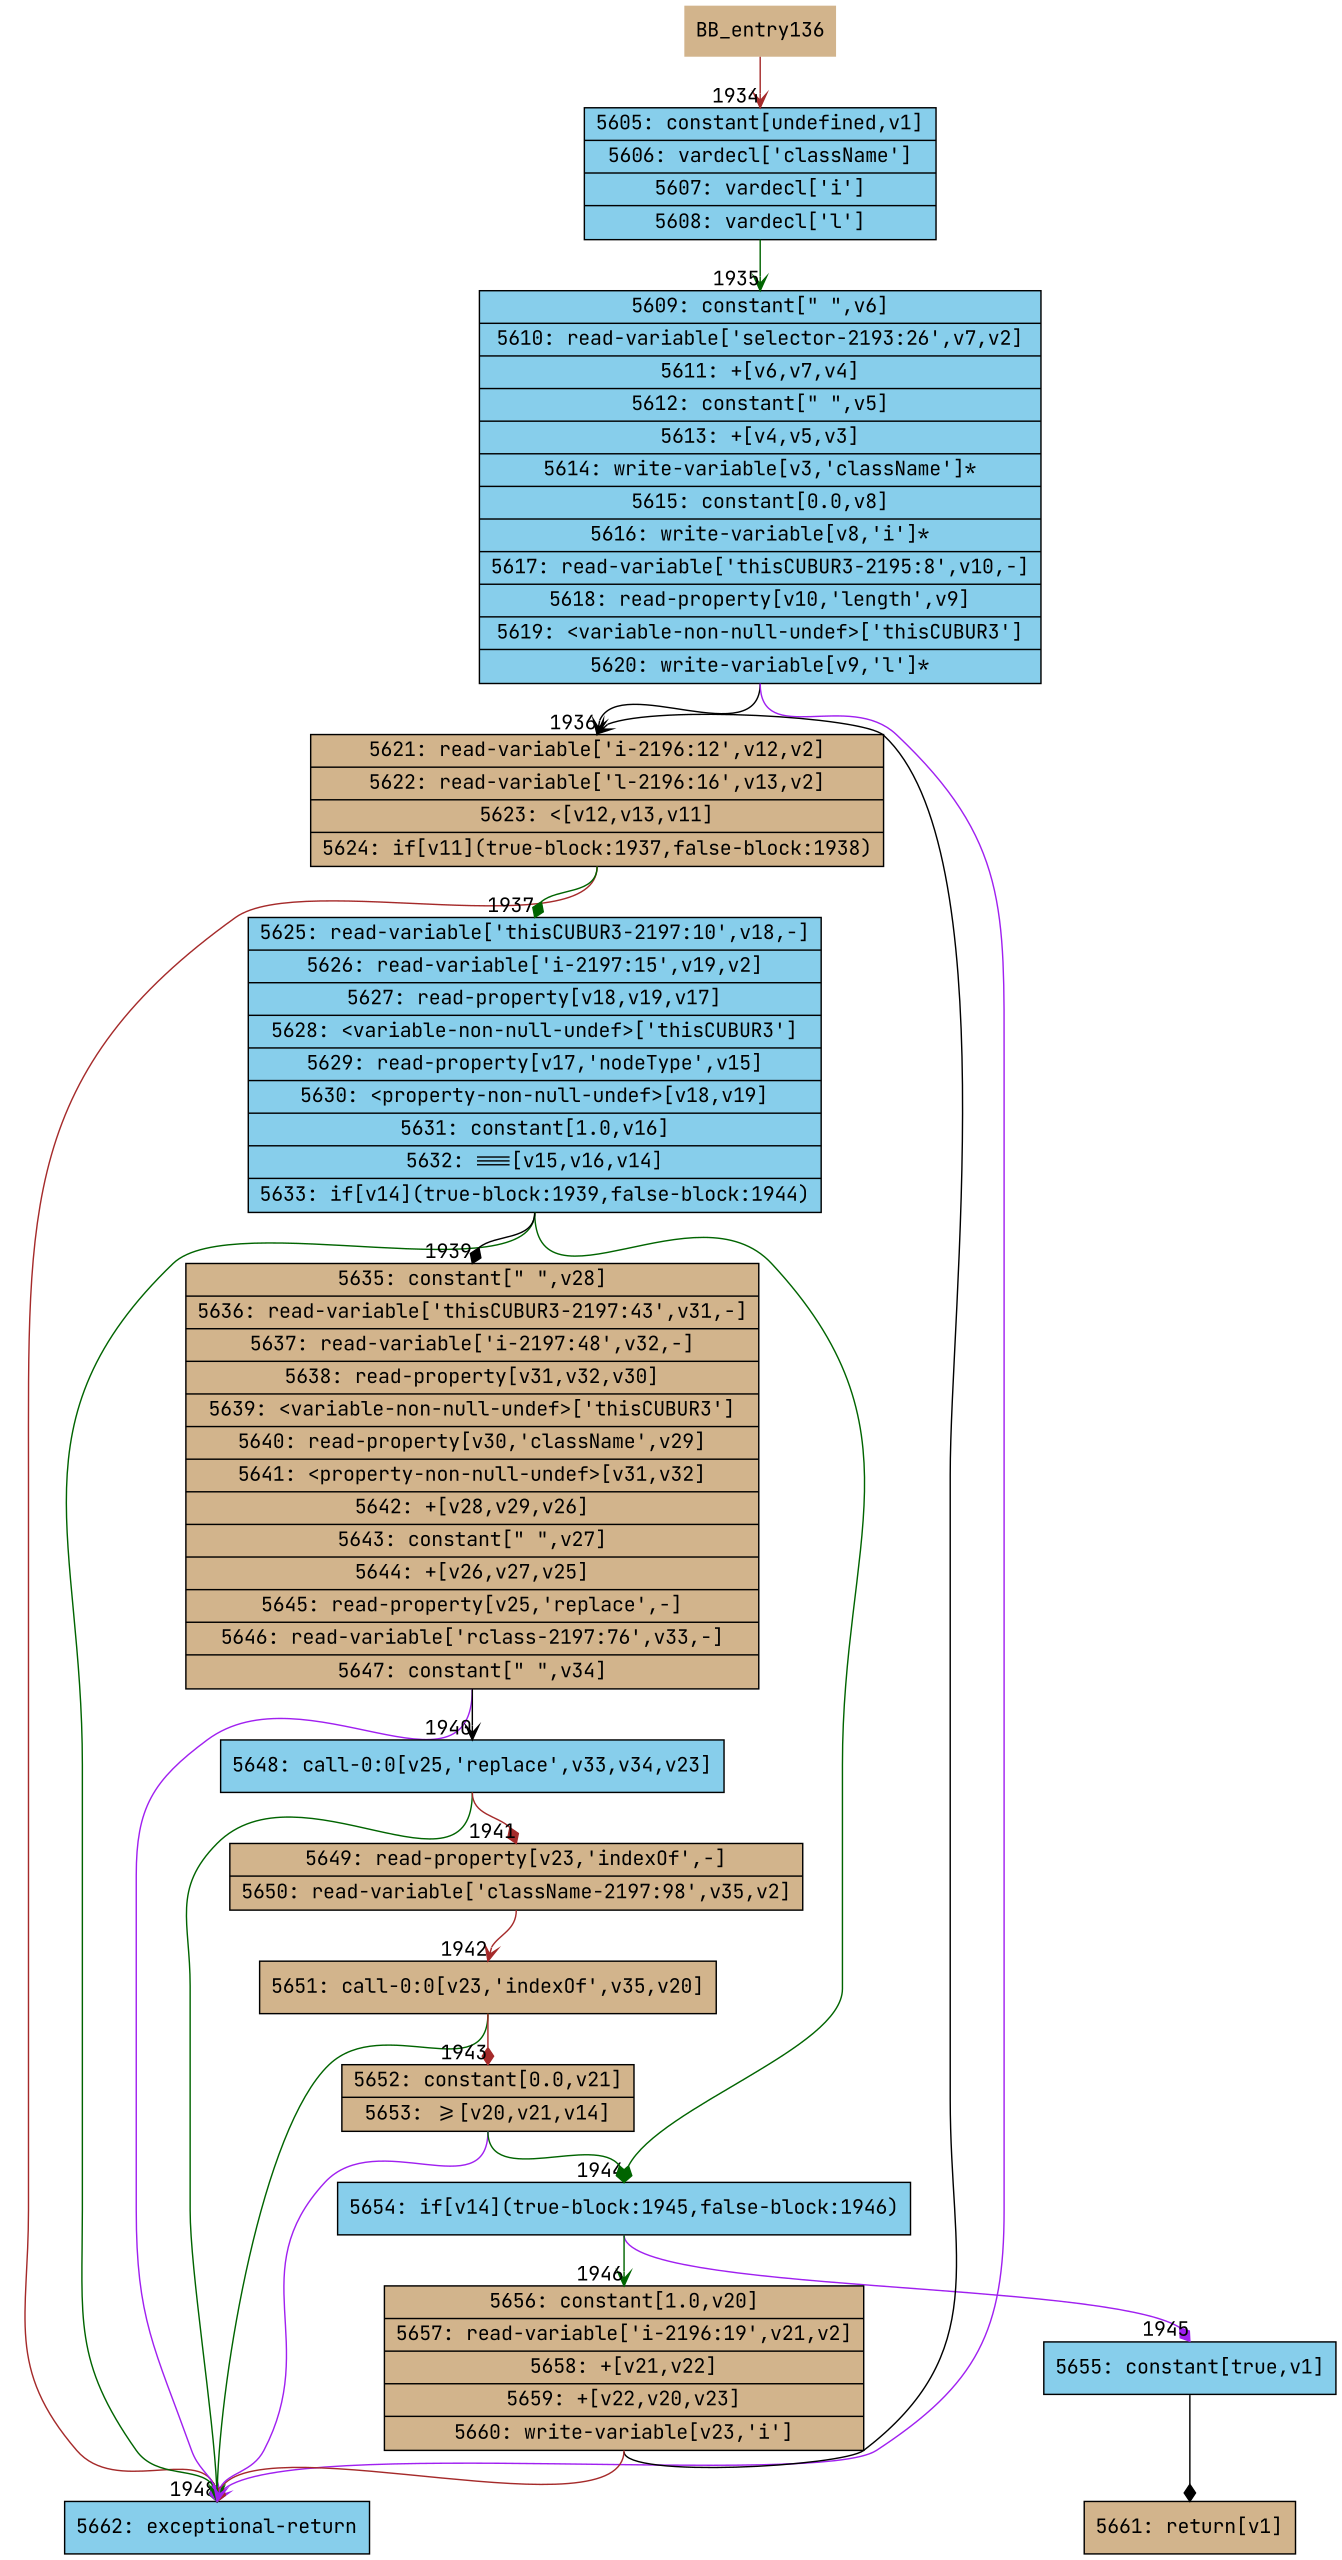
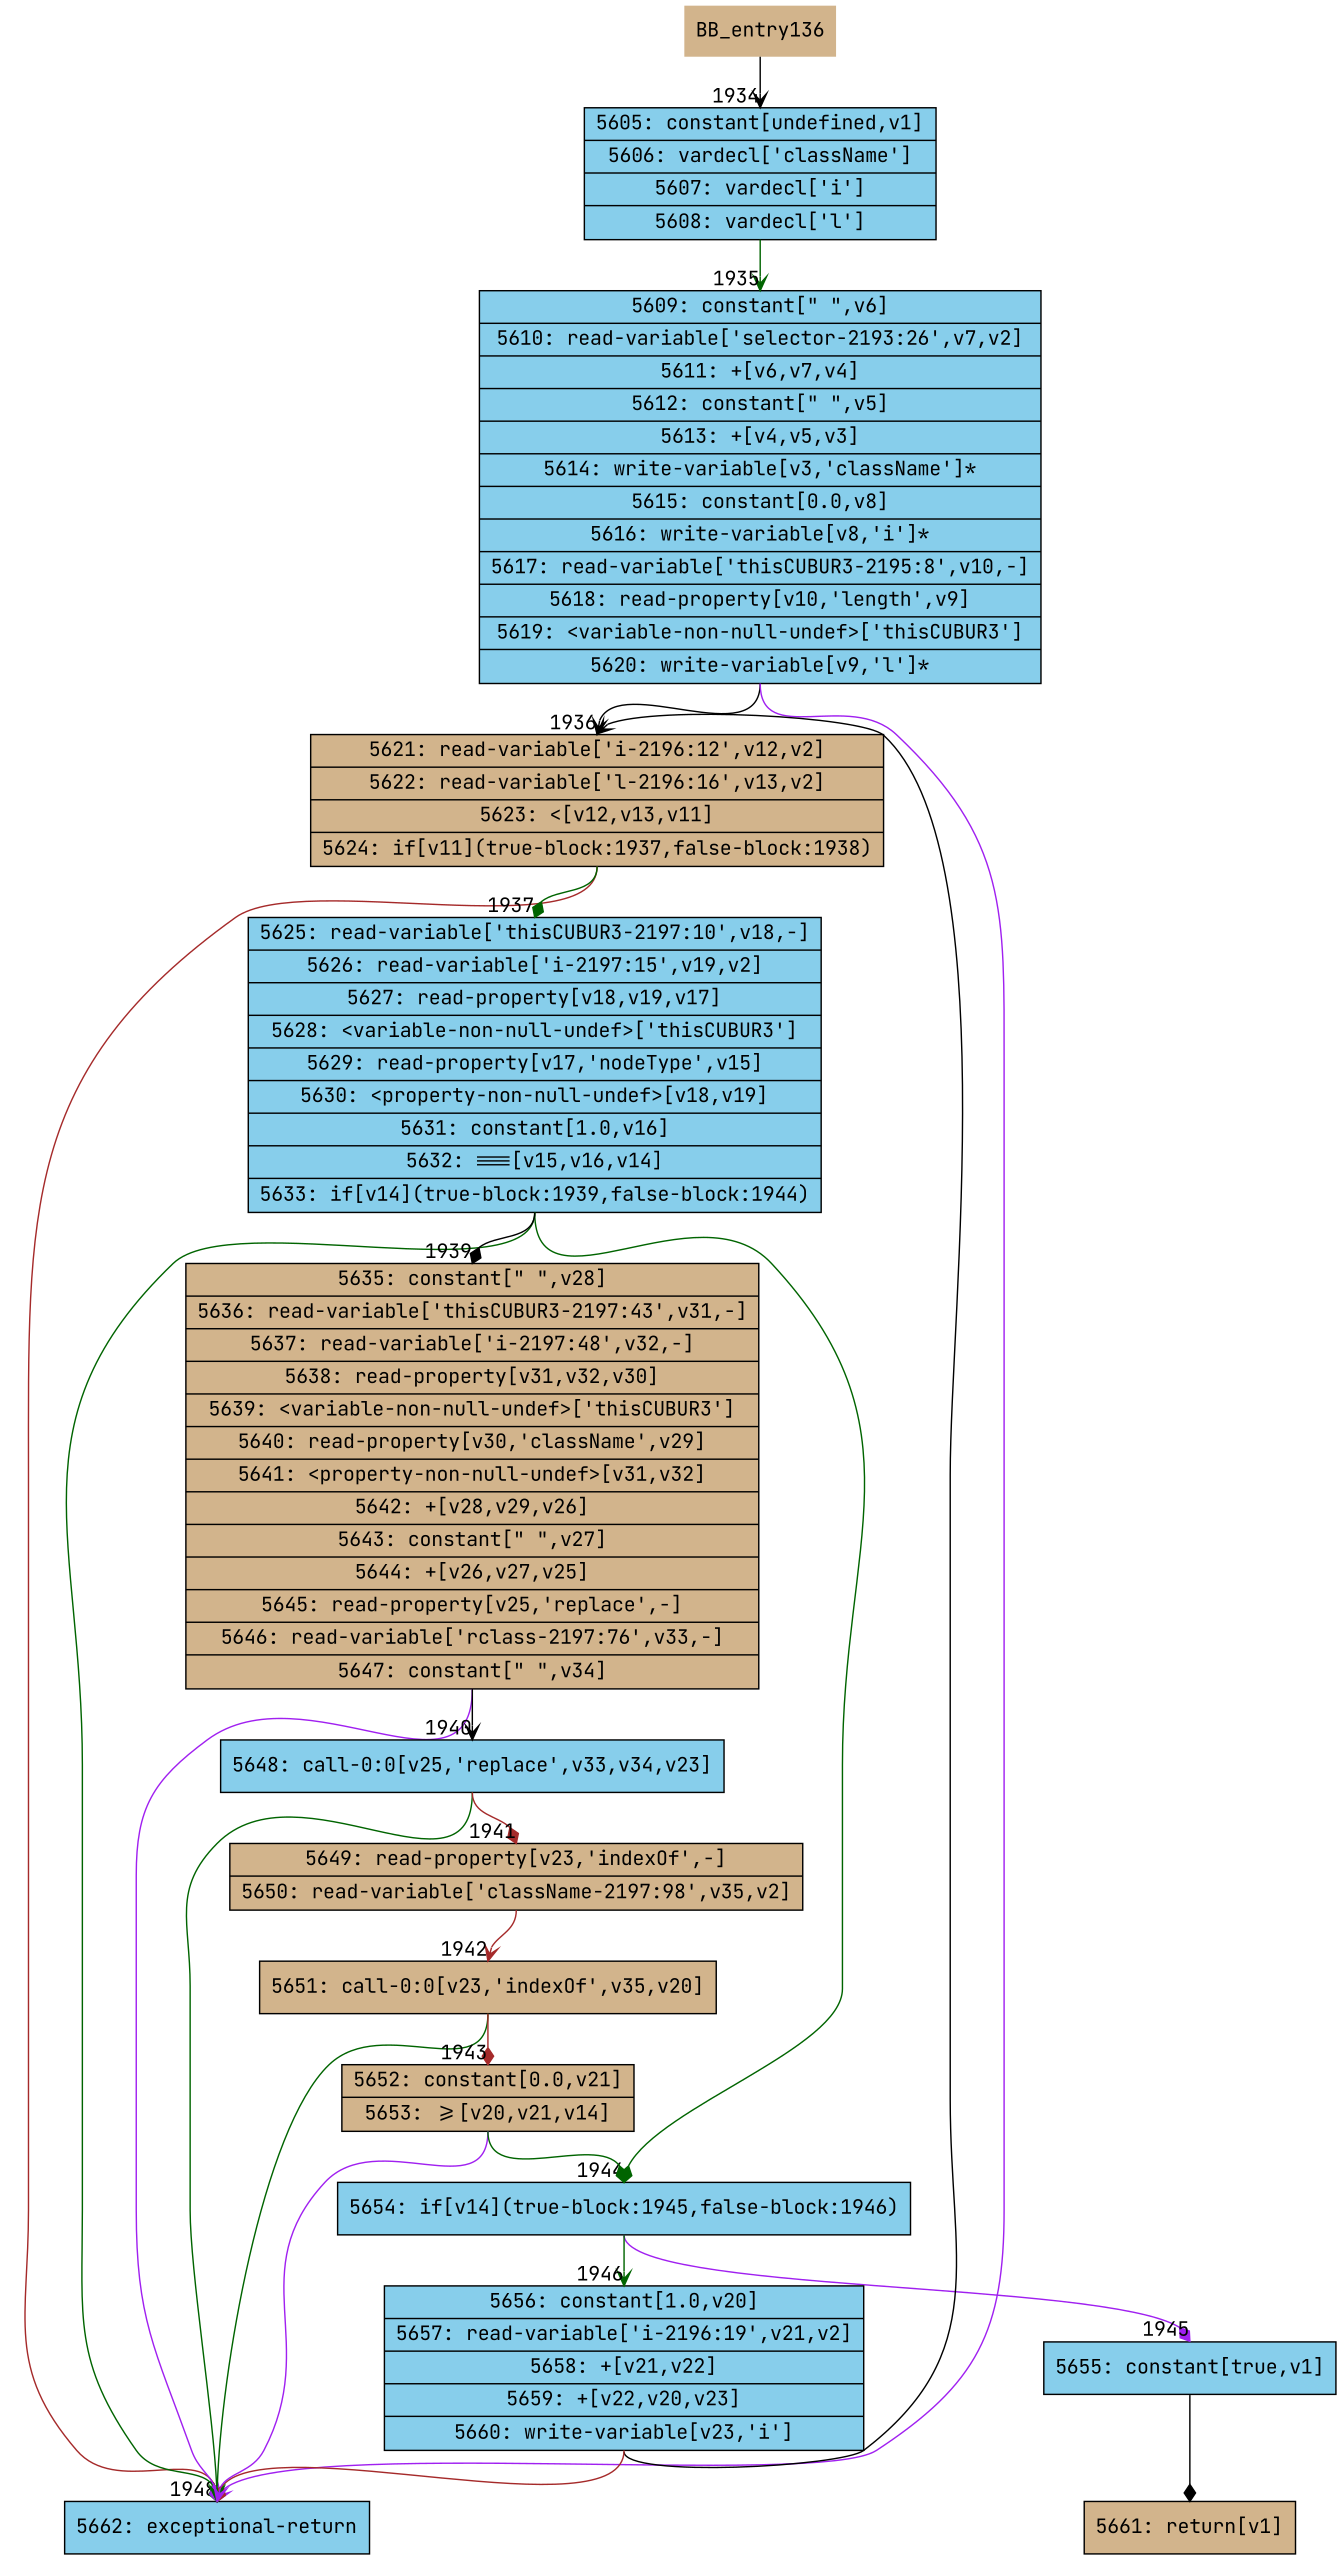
  digraph {
    fontname="JetBrains Mono"
    rankdir=TD
    node [fillcolor=skyblue fontname="JetBrains Mono" shape=record style=filled]
    edge [arrowhead=diamond color=darkgreen fontname="JetBrains Mono" headport=n tailport=s]
    BB_entry136 [fillcolor=tan shape=none]
    n2 [label="{5605: constant[undefined,v1]|5606: vardecl['className']|5607: vardecl['i']|5608: vardecl['l']}"]
    n3 [label="{5609: constant[\" \",v6]|5610: read-variable['selector-2193:26',v7,v2]|5611: +[v6,v7,v4]|5612: constant[\" \",v5]|5613: +[v4,v5,v3]|5614: write-variable[v3,'className']*|5615: constant[0.0,v8]|5616: write-variable[v8,'i']*|5617: read-variable['thisCUBUR3-2195:8',v10,-]|5618: read-property[v10,'length',v9]|5619: \<variable-non-null-undef\>['thisCUBUR3']|5620: write-variable[v9,'l']*}"]
    n4 [fillcolor=tan label="{5621: read-variable['i-2196:12',v12,v2]|5622: read-variable['l-2196:16',v13,v2]|5623: \<[v12,v13,v11]|5624: if[v11](true-block:1937,false-block:1938)}"]
    n5 [label="{5662: exceptional-return}"]
    n6 [label="{5625: read-variable['thisCUBUR3-2197:10',v18,-]|5626: read-variable['i-2197:15',v19,v2]|5627: read-property[v18,v19,v17]|5628: \<variable-non-null-undef\>['thisCUBUR3']|5629: read-property[v17,'nodeType',v15]|5630: \<property-non-null-undef\>[v18,v19]|5631: constant[1.0,v16]|5632: ===[v15,v16,v14]|5633: if[v14](true-block:1939,false-block:1944)}"]
    n7 [label="{5654: if[v14](true-block:1945,false-block:1946)}"]
    n8 [fillcolor=tan label="{5635: constant[\" \",v28]|5636: read-variable['thisCUBUR3-2197:43',v31,-]|5637: read-variable['i-2197:48',v32,-]|5638: read-property[v31,v32,v30]|5639: \<variable-non-null-undef\>['thisCUBUR3']|5640: read-property[v30,'className',v29]|5641: \<property-non-null-undef\>[v31,v32]|5642: +[v28,v29,v26]|5643: constant[\" \",v27]|5644: +[v26,v27,v25]|5645: read-property[v25,'replace',-]|5646: read-variable['rclass-2197:76',v33,-]|5647: constant[\" \",v34]}"]
    n9 [label="{5655: constant[true,v1]}"]
-   n10 [fillcolor=tan label="{5656: constant[1.0,v20]|5657: read-variable['i-2196:19',v21,v2]|5658: +[v21,v22]|5659: +[v22,v20,v23]|5660: write-variable[v23,'i']}"]
+   n10 [label="{5656: constant[1.0,v20]|5657: read-variable['i-2196:19',v21,v2]|5658: +[v21,v22]|5659: +[v22,v20,v23]|5660: write-variable[v23,'i']}"]
    n11 [label="{5648: call-0:0[v25,'replace',v33,v34,v23]}"]
    n12 [fillcolor=tan label="{5661: return[v1]}"]
    n13 [fillcolor=tan label="{5649: read-property[v23,'indexOf',-]|5650: read-variable['className-2197:98',v35,v2]}"]
    n14 [fillcolor=tan label="{5651: call-0:0[v23,'indexOf',v35,v20]}"]
    n15 [fillcolor=tan label="{5652: constant[0.0,v21]|5653: \>=[v20,v21,v14]}"]
-   BB_entry136 -> n2 [arrowhead=vee color=brown headlabel="    1934"]
+   BB_entry136 -> n2 [arrowhead=vee color=black headlabel="    1934"]
    n2 -> n3 [arrowhead=vee headlabel="      1935"]
    n3 -> n4 [arrowhead=vee color=black headlabel="      1936"]
    n3 -> n5 [arrowhead=vee color=purple headlabel="      1948"]
    n4 -> n5 [color=brown]
    n4 -> n6 [headlabel="      1937"]
    n6 -> n5
    n6 -> n7 [headlabel="      1944"]
    n6 -> n8 [color=black headlabel="      1939"]
    n7 -> n9 [color=purple headlabel="      1945"]
    n7 -> n10 [arrowhead=vee headlabel="      1946"]
    n8 -> n5 [color=purple]
    n8 -> n11 [arrowhead=vee color=black headlabel="      1940"]
    n9 -> n12 [color=black]
    n10 -> n4 [arrowhead=vee color=black]
    n10 -> n5 [color=brown]
    n11 -> n5 [arrowhead=vee]
    n11 -> n13 [color=brown headlabel="      1941"]
    n13 -> n14 [arrowhead=vee color=brown headlabel="      1942"]
    n14 -> n5 [arrowhead=vee]
    n14 -> n15 [color=brown headlabel="      1943"]
    n15 -> n5 [arrowhead=vee color=purple]
    n15 -> n7
  }
